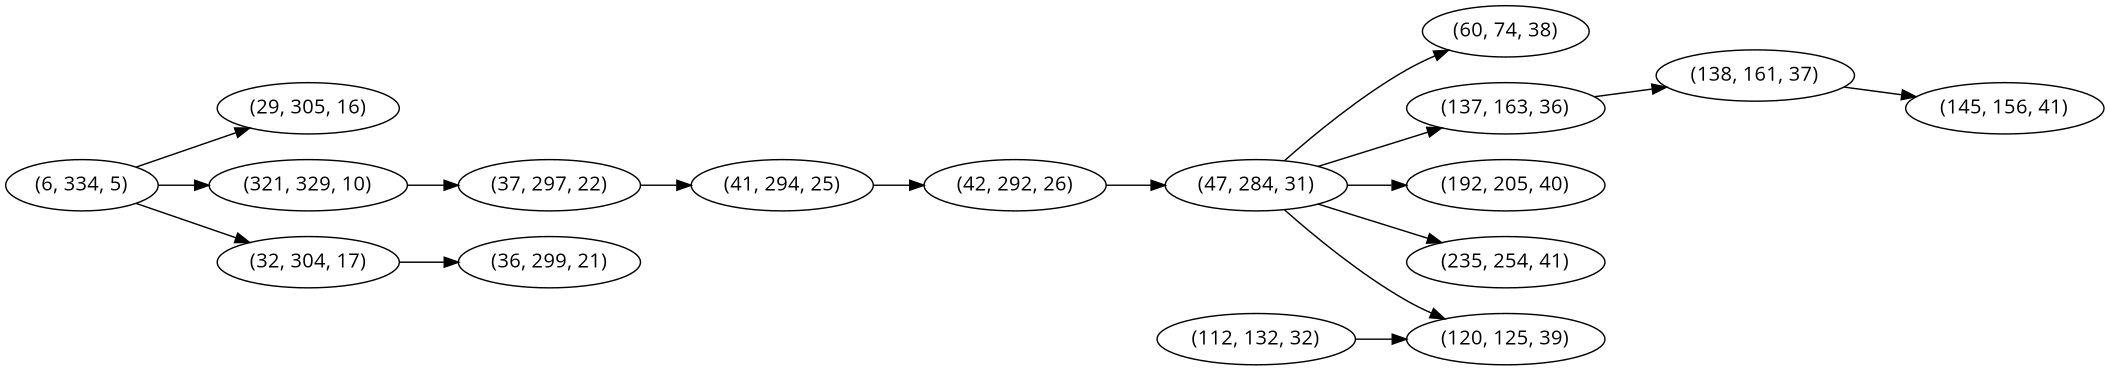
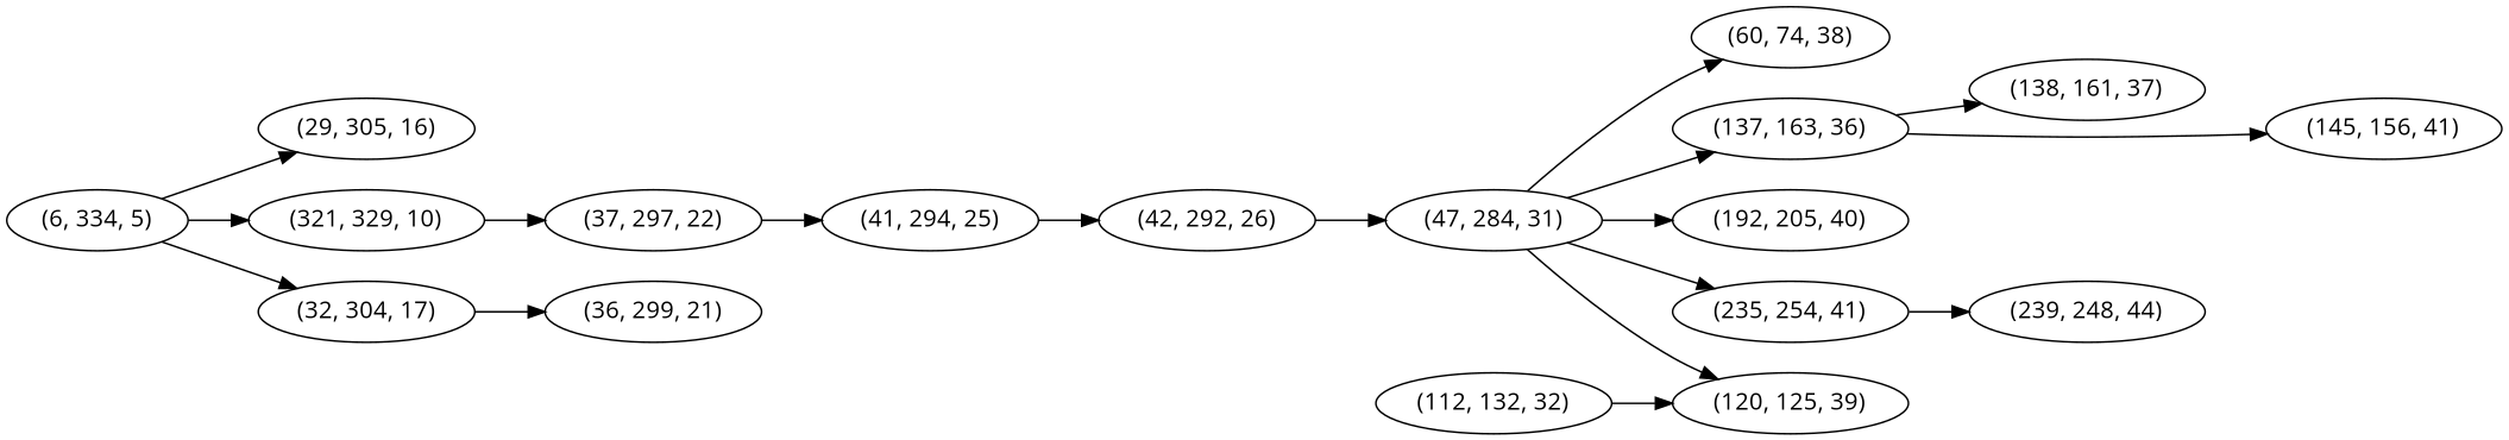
  digraph {
    fontname="Open Sans"
    rankdir=LR
    node [fontname="Open Sans"]
    edge [fontname="Open Sans"]
    "(6, 334, 5)"
    "(29, 305, 16)"
    "(321, 329, 10)"
    "(32, 304, 17)"
    "(37, 297, 22)"
    "(36, 299, 21)"
    "(41, 294, 25)"
    "(42, 292, 26)"
    "(47, 284, 31)"
    "(60, 74, 38)"
    "(137, 163, 36)"
    "(192, 205, 40)"
    "(235, 254, 41)"
    "(120, 125, 39)"
    "(112, 132, 32)"
    "(138, 161, 37)"
+   "(239, 248, 44)"
    "(145, 156, 41)"
    "(6, 334, 5)" -> "(29, 305, 16)"
    "(6, 334, 5)" -> "(321, 329, 10)"
    "(6, 334, 5)" -> "(32, 304, 17)"
    "(321, 329, 10)" -> "(37, 297, 22)"
    "(32, 304, 17)" -> "(36, 299, 21)"
    "(37, 297, 22)" -> "(41, 294, 25)"
    "(41, 294, 25)" -> "(42, 292, 26)"
    "(42, 292, 26)" -> "(47, 284, 31)"
    "(47, 284, 31)" -> "(60, 74, 38)"
    "(47, 284, 31)" -> "(137, 163, 36)"
    "(47, 284, 31)" -> "(192, 205, 40)"
    "(47, 284, 31)" -> "(235, 254, 41)"
    "(47, 284, 31)" -> "(120, 125, 39)"
    "(137, 163, 36)" -> "(138, 161, 37)"
+   "(235, 254, 41)" -> "(239, 248, 44)"
    "(112, 132, 32)" -> "(120, 125, 39)"
-   "(138, 161, 37)" -> "(145, 156, 41)"
+   "(137, 163, 36)" -> "(145, 156, 41)"
  }
